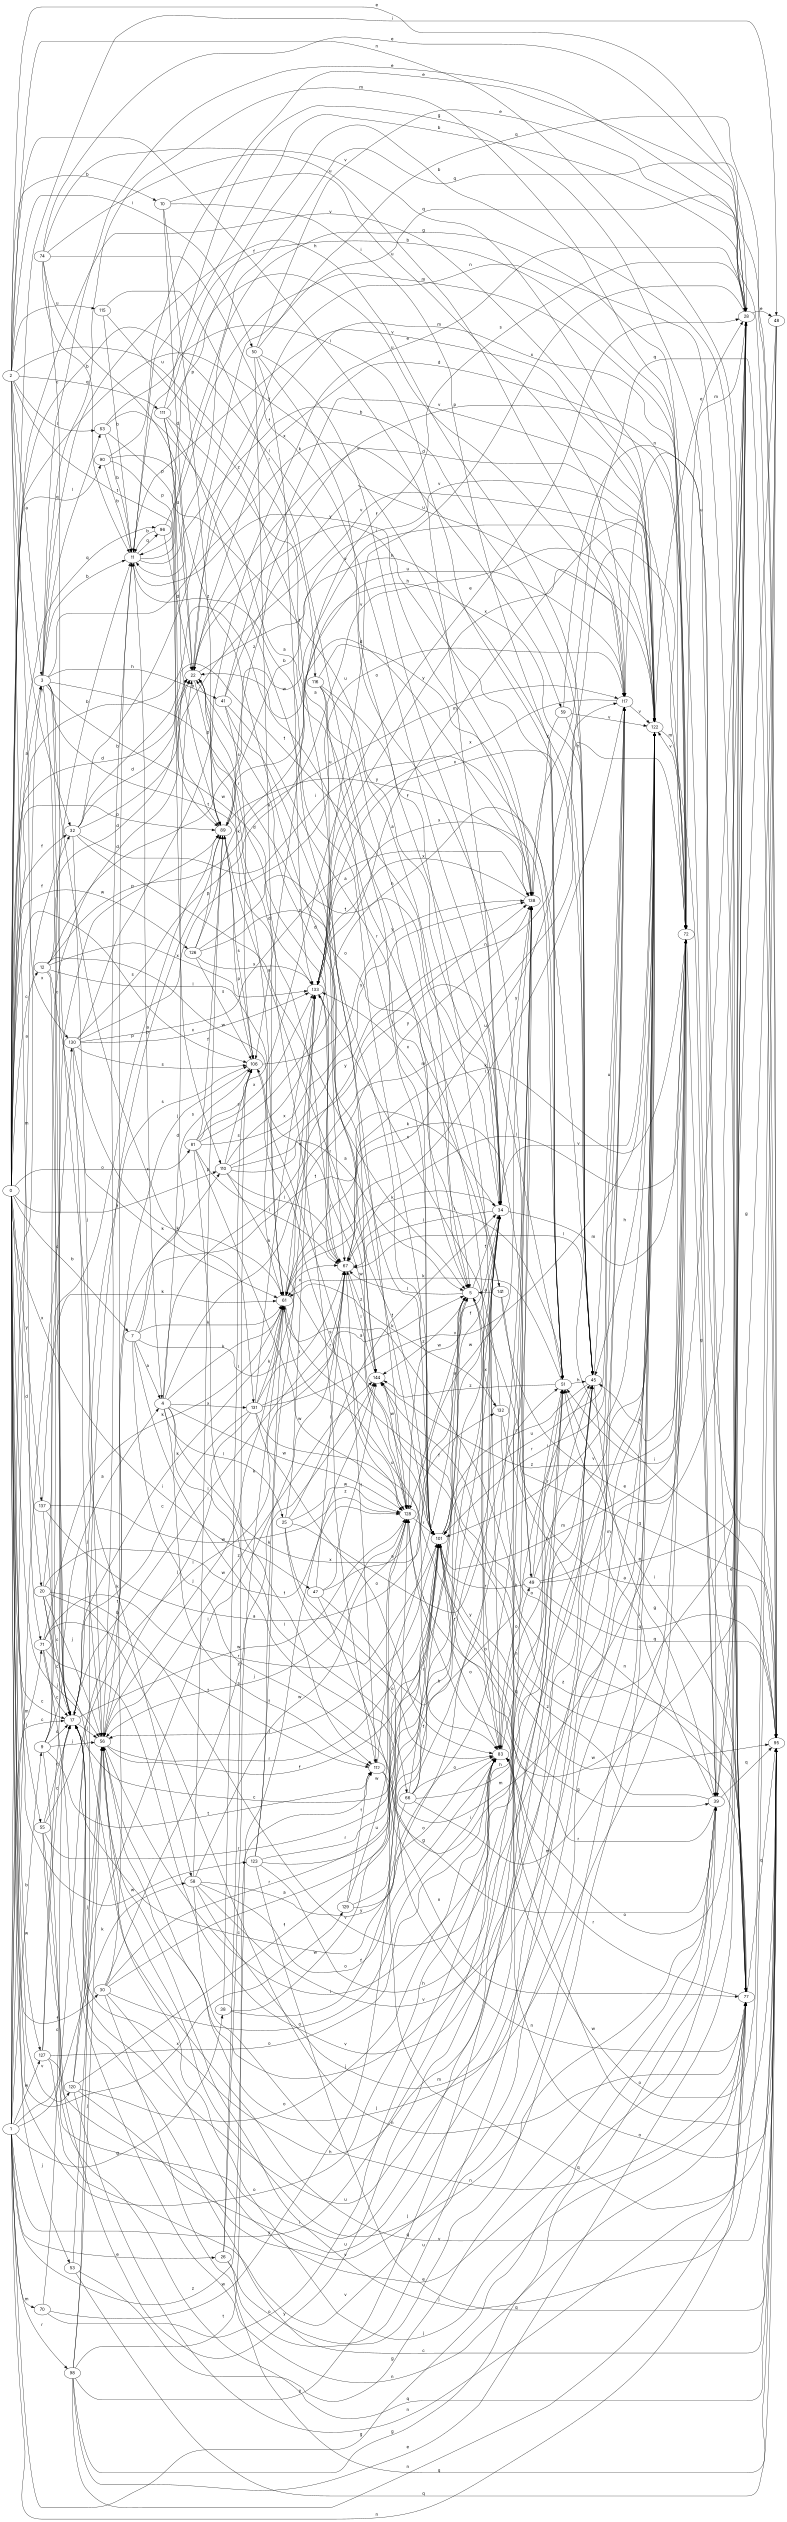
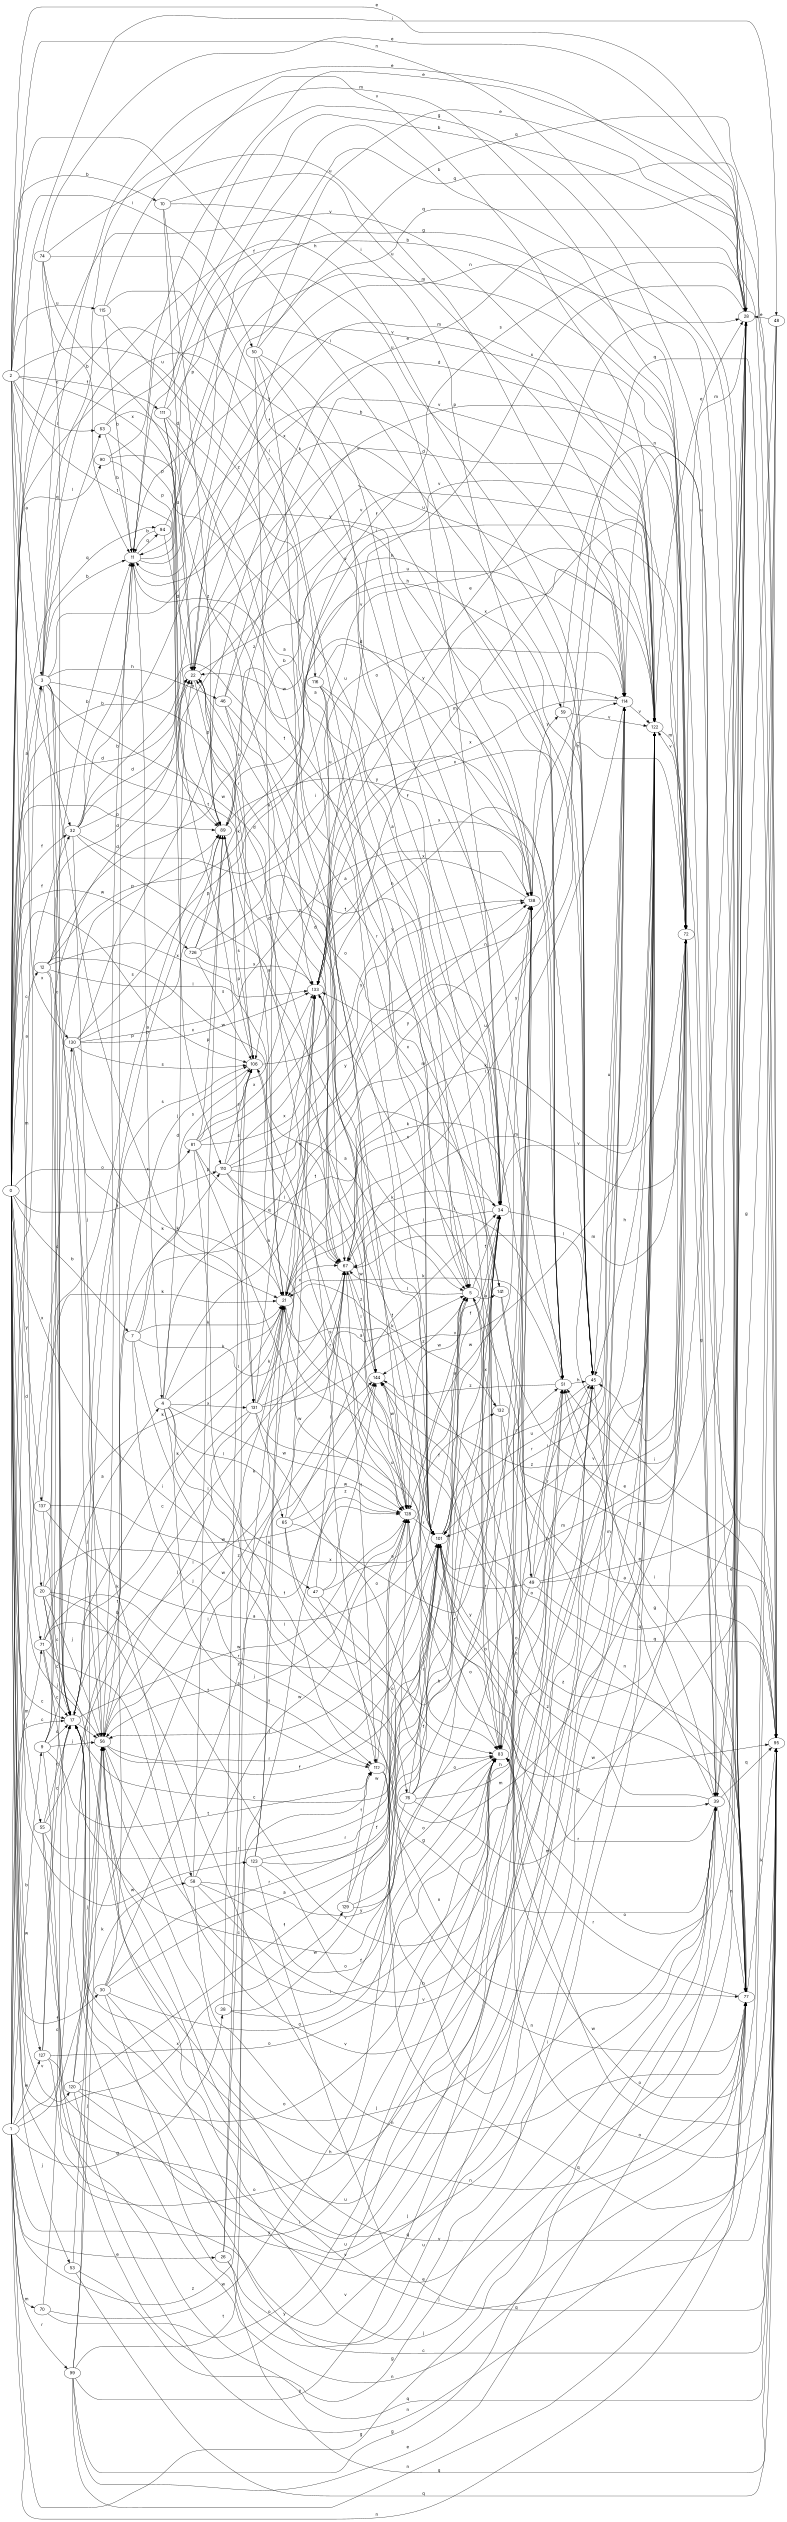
  strict digraph {
    fontname=Inter
    rankdir=LR
    node [fontname=Inter]
    edge [fontname=Inter]
    0
    3
    7
    12
    17
    20
    22
    30
    32
    47
    48
    49
    53
    55
    56
    81
    83
    89
    90
-   94 [label=96]
+   94
    106
    110
    120
    122
    123
-   126
+   126 [label=726]
    127
    129
    137
    138
    141
    58
    28
    63
    131
    11
-   41
+   41 [label=46]
    45
    59
    72
    101
    112
    128
    39
    77
    34
    4
-   61
+   61 [label=21]
    67
-   117
+   117 [label=114]
    133
    95
    51
    144
    5
    74
    1
    9
    26
    38
    70
    71
-   98
+   98 [label=99]
    130
    2
    10
    50
    111
    115
    116
-   65 [label=25]
-   66
+   65
+   66 [label=76]
    132
    0 -> 3 [label=a]
    0 -> 7 [label=b]
    0 -> 12 [label=c]
    0 -> 17 [label=c]
    0 -> 20 [label=d]
    0 -> 22 [label=d]
    0 -> 30 [label=f]
    0 -> 32 [label=f]
    0 -> 47 [label=i]
    0 -> 48 [label=i]
    0 -> 49 [label=i]
    0 -> 53 [label=j]
    0 -> 55 [label=j]
    0 -> 56 [label=j]
    0 -> 81 [label=o]
    0 -> 83 [label=o]
    0 -> 89 [label=p]
    0 -> 90 [label=q]
    0 -> 94 [label=q]
    0 -> 106 [label=s]
    0 -> 110 [label=t]
    0 -> 120 [label=v]
    0 -> 122 [label=v]
    0 -> 123 [label=w]
    0 -> 126 [label=w]
    0 -> 127 [label=w]
    0 -> 129 [label=x]
    0 -> 137 [label=y]
    0 -> 138 [label=y]
    0 -> 141 [label=z]
    3 -> 17 [label=c]
    3 -> 58 [label=k]
    3 -> 28 [label=e]
    3 -> 63 [label=l]
    3 -> 131 [label=x]
    3 -> 11 [label=b]
    3 -> 41 [label=h]
    3 -> 45 [label=h]
    3 -> 59 [label=k]
    3 -> 72 [label=m]
    3 -> 101 [label=r]
    3 -> 112 [label=t]
    3 -> 128 [label=w]
    7 -> 106 [label=s]
    7 -> 39 [label=g]
    7 -> 77 [label=n]
    7 -> 34 [label=f]
-   7 -> 4 [label=a]
    7 -> 61 [label=k]
    7 -> 67 [label=l]
    12 -> 17 [label=c]
    12 -> 22 [label=d]
    12 -> 122 [label=v]
    12 -> 128 [label=w]
    12 -> 61 [label=k]
    12 -> 67 [label=l]
    12 -> 117 [label=u]
    12 -> 133 [label=x]
    17 -> 56 [label=j]
    17 -> 106 [label=s]
    17 -> 45 [label=h]
    17 -> 128 [label=w]
    17 -> 61 [label=k]
    17 -> 67 [label=l]
    17 -> 117 [label=u]
    20 -> 17 [label=c]
    20 -> 22 [label=d]
    20 -> 56 [label=j]
    20 -> 122 [label=v]
    20 -> 128 [label=w]
    20 -> 77 [label=n]
    20 -> 95 [label=q]
    22 -> 89 [label=p]
    22 -> 45 [label=h]
    22 -> 72 [label=m]
    22 -> 77 [label=n]
    22 -> 61 [label=k]
    22 -> 51 [label=i]
    30 -> 83 [label=o]
    30 -> 28 [label=e]
    30 -> 11 [label=b]
    30 -> 101 [label=r]
    30 -> 95 [label=q]
    30 -> 144 [label=z]
    30 -> 5 [label=a]
    32 -> 22 [label=d]
    32 -> 56 [label=j]
    32 -> 122 [label=v]
-   90 -> 11 [label=b]
+   32 -> 11 [label=b]
    32 -> 34 [label=f]
    32 -> 95 [label=q]
    32 -> 51 [label=i]
    32 -> 5 [label=a]
    47 -> 72 [label=m]
    47 -> 77 [label=n]
    47 -> 67 [label=l]
    47 -> 144 [label=z]
    47 -> 5 [label=a]
    48 -> 56 [label=j]
    48 -> 83 [label=o]
-   28 -> 48 [label=e]
+   48 -> 28 [label=e]
    48 -> 128 [label=w]
    48 -> 39 [label=g]
-   83 -> 49 [label=o]
+   49 -> 83 [label=o]
    49 -> 122 [label=v]
    49 -> 28 [label=e]
    49 -> 72 [label=m]
    49 -> 101 [label=r]
    49 -> 61 [label=k]
    49 -> 95 [label=q]
    49 -> 51 [label=i]
    53 -> 56 [label=j]
    53 -> 39 [label=g]
    53 -> 95 [label=q]
    55 -> 17 [label=c]
    55 -> 122 [label=v]
    55 -> 101 [label=r]
    55 -> 67 [label=l]
    55 -> 95 [label=q]
    56 -> 11 [label=b]
    56 -> 101 [label=r]
    56 -> 34 [label=f]
    56 -> 51 [label=i]
    56 -> 144 [label=z]
-   81 -> 89 [label=f]
+   81 -> 89 [label=p]
    81 -> 138 [label=y]
    81 -> 28 [label=e]
    81 -> 45 [label=h]
    81 -> 112 [label=t]
    81 -> 128 [label=w]
-   81 -> 67 [label=l]
+   81 -> 67 [label=q]
    81 -> 133 [label=x]
    83 -> 45 [label=h]
    89 -> 106 [label=s]
    89 -> 122 [label=v]
    89 -> 138 [label=y]
    89 -> 45 [label=h]
    89 -> 101 [label=r]
    90 -> 89 [label=p]
    90 -> 28 [label=e]
    90 -> 34 [label=f]
    94 -> 22 [label=d]
    94 -> 11 [label=b]
    94 -> 72 [label=m]
    106 -> 56 [label=j]
    106 -> 89 [label=p]
    106 -> 138 [label=y]
    106 -> 61 [label=k]
    110 -> 106 [label=s]
    110 -> 72 [label=m]
    110 -> 101 [label=r]
    110 -> 77 [label=n]
    110 -> 67 [label=l]
    110 -> 51 [label=i]
    110 -> 5 [label=a]
    120 -> 56 [label=j]
    120 -> 83 [label=o]
    120 -> 77 [label=n]
    120 -> 34 [label=f]
    120 -> 67 [label=l]
    120 -> 117 [label=u]
    122 -> 22 [label=d]
    122 -> 56 [label=j]
    122 -> 28 [label=e]
    122 -> 45 [label=h]
    122 -> 72 [label=m]
    122 -> 101 [label=r]
    122 -> 133 [label=x]
    123 -> 45 [label=h]
    123 -> 101 [label=r]
-   123 -> 34 [label=u]
+   123 -> 34 [label=f]
    123 -> 61 [label=k]
    123 -> 133 [label=x]
    123 -> 95 [label=q]
    126 -> 83 [label=o]
    126 -> 89 [label=p]
    126 -> 106 [label=s]
    126 -> 34 [label=f]
    126 -> 117 [label=u]
    126 -> 133 [label=x]
    127 -> 17 [label=c]
    127 -> 83 [label=o]
    127 -> 89 [label=p]
    127 -> 122 [label=v]
    127 -> 51 [label=i]
    129 -> 83 [label=o]
    129 -> 112 [label=t]
    129 -> 128 [label=w]
    129 -> 34 [label=f]
    137 -> 17 [label=c]
    137 -> 128 [label=w]
    137 -> 61 [label=k]
    137 -> 5 [label=a]
    138 -> 22 [label=d]
    138 -> 128 [label=w]
    138 -> 133 [label=x]
    138 -> 95 [label=q]
    141 -> 28 [label=e]
    141 -> 133 [label=x]
    141 -> 95 [label=q]
-   141 -> 5 [label=a]
+   5 -> 141 [label=a]
    58 -> 83 [label=o]
    58 -> 89 [label=p]
    58 -> 122 [label=v]
    58 -> 138 [label=y]
-   58 -> 72 [label=m]
    58 -> 128 [label=w]
    58 -> 77 [label=n]
    28 -> 83 [label=o]
    28 -> 106 [label=s]
    28 -> 11 [label=b]
    28 -> 72 [label=m]
    28 -> 133 [label=x]
    28 -> 51 [label=i]
    28 -> 144 [label=z]
    63 -> 89 [label=p]
    63 -> 11 [label=b]
    63 -> 51 [label=i]
    63 -> 5 [label=a]
    131 -> 17 [label=c]
    131 -> 56 [label=j]
    131 -> 83 [label=o]
    131 -> 122 [label=v]
    131 -> 61 [label=k]
    131 -> 67 [label=l]
    131 -> 133 [label=x]
    131 -> 95 [label=q]
    131 -> 5 [label=a]
    11 -> 94 [label=q]
    11 -> 122 [label=v]
    11 -> 138 [label=y]
    11 -> 39 [label=g]
    11 -> 4 [label=a]
    11 -> 95 [label=q]
    41 -> 106 [label=s]
    41 -> 122 [label=v]
    41 -> 101 [label=r]
    41 -> 117 [label=u]
    41 -> 5 [label=a]
-   45 -> 56 [label=j]
    45 -> 11 [label=b]
    45 -> 101 [label=r]
    45 -> 39 [label=g]
    45 -> 117 [label=u]
    45 -> 133 [label=x]
    59 -> 122 [label=v]
-   59 -> 138 [label=y]
+   138 -> 59 [label=y]
    59 -> 45 [label=h]
    59 -> 77 [label=n]
    72 -> 22 [label=d]
    72 -> 89 [label=p]
    72 -> 122 [label=v]
    72 -> 11 [label=b]
    72 -> 45 [label=h]
    72 -> 39 [label=g]
    72 -> 61 [label=k]
    72 -> 144 [label=z]
    101 -> 17 [label=c]
    101 -> 22 [label=d]
    101 -> 56 [label=j]
    101 -> 83 [label=o]
    101 -> 11 [label=b]
    101 -> 72 [label=m]
    101 -> 39 [label=g]
    101 -> 34 [label=f]
    101 -> 117 [label=u]
    101 -> 5 [label=a]
    112 -> 34 [label=f]
    112 -> 95 [label=q]
-   112 -> 51 [label=i]
+   112 -> 39 [label=i]
    128 -> 56 [label=j]
    128 -> 106 [label=s]
    128 -> 101 [label=r]
    39 -> 56 [label=j]
    39 -> 28 [label=e]
    39 -> 101 [label=r]
+   39 -> 77 [label=n]
    39 -> 95 [label=q]
    39 -> 51 [label=i]
    39 -> 144 [label=z]
    77 -> 56 [label=j]
    77 -> 11 [label=b]
    77 -> 101 [label=r]
    77 -> 61 [label=k]
-   77 -> 95 [label=q]
+   77 -> 95 [label=k]
    77 -> 51 [label=i]
    34 -> 122 [label=v]
    34 -> 138 [label=y]
    34 -> 72 [label=m]
    34 -> 61 [label=k]
    34 -> 67 [label=l]
    4 -> 22 [label=d]
    4 -> 138 [label=y]
    4 -> 131 [label=x]
    4 -> 72 [label=m]
    4 -> 112 [label=t]
    4 -> 128 [label=w]
    4 -> 61 [label=k]
    4 -> 65 [label=l]
    4 -> 66 [label=l]
    4 -> 132 [label=x]
    61 -> 56 [label=j]
    61 -> 83 [label=o]
    61 -> 138 [label=y]
    61 -> 77 [label=n]
    61 -> 133 [label=x]
    67 -> 22 [label=d]
-   67 -> 72 [label=l]
+   67 -> 72 [label=m]
    67 -> 112 [label=t]
    67 -> 117 [label=u]
    67 -> 144 [label=z]
    117 -> 122 [label=v]
    117 -> 101 [label=r]
    117 -> 67 [label=l]
    117 -> 133 [label=x]
    133 -> 22 [label=d]
    133 -> 128 [label=w]
    133 -> 67 [label=l]
    95 -> 17 [label=c]
    95 -> 83 [label=o]
    95 -> 128 [label=w]
    95 -> 67 [label=l]
    95 -> 117 [label=u]
    95 -> 5 [label=a]
    51 -> 83 [label=o]
    51 -> 45 [label=h]
    51 -> 61 [label=k]
    51 -> 67 [label=l]
    51 -> 133 [label=x]
    51 -> 144 [label=z]
    144 -> 128 [label=w]
    144 -> 67 [label=l]
    5 -> 83 [label=o]
    5 -> 128 [label=w]
    5 -> 34 [label=f]
    5 -> 67 [label=l]
    5 -> 144 [label=z]
    5 -> 132 [label=x]
    74 -> 17 [label=c]
-   74 -> 122 [label=v]
+   115 -> 122 [label=v]
    74 -> 28 [label=e]
    74 -> 11 [label=b]
    74 -> 34 [label=f]
    74 -> 117 [label=u]
    74 -> 144 [label=z]
    1 -> 3 [label=a]
    1 -> 17 [label=c]
    1 -> 32 [label=f]
    1 -> 110 [label=t]
    1 -> 127 [label=w]
    1 -> 138 [label=y]
    1 -> 58 [label=k]
    1 -> 39 [label=g]
    1 -> 77 [label=n]
    1 -> 144 [label=z]
    1 -> 9 [label=b]
    1 -> 26 [label=e]
    1 -> 38 [label=g]
    1 -> 70 [label=m]
    1 -> 71 [label=m]
    1 -> 98 [label=r]
    1 -> 130 [label=x]
    9 -> 17 [label=c]
    9 -> 56 [label=j]
    9 -> 89 [label=p]
    9 -> 138 [label=y]
    9 -> 11 [label=b]
    9 -> 112 [label=t]
    9 -> 4 [label=a]
    26 -> 106 [label=s]
    26 -> 122 [label=v]
    26 -> 61 [label=k]
    26 -> 117 [label=u]
    38 -> 106 [label=s]
    38 -> 128 [label=w]
    38 -> 34 [label=f]
    70 -> 17 [label=c]
    70 -> 83 [label=o]
    70 -> 128 [label=w]
    71 -> 17 [label=c]
    71 -> 122 [label=v]
    71 -> 101 [label=r]
    71 -> 112 [label=t]
    71 -> 77 [label=n]
    71 -> 61 [label=k]
    98 -> 56 [label=j]
    98 -> 89 [label=p]
    98 -> 138 [label=y]
    98 -> 28 [label=e]
    98 -> 112 [label=t]
    98 -> 39 [label=g]
    98 -> 77 [label=n]
    130 -> 56 [label=j]
    130 -> 106 [label=s]
    130 -> 122 [label=v]
    130 -> 138 [label=y]
    130 -> 28 [label=e]
    130 -> 61 [label=k]
    130 -> 117 [label=u]
    130 -> 133 [label=x]
    2 -> 3 [label=a]
    2 -> 32 [label=f]
    2 -> 110 [label=t]
    2 -> 28 [label=e]
    2 -> 63 [label=l]
+   2 -> 131 [label=x]
    2 -> 77 [label=n]
    2 -> 34 [label=f]
    2 -> 71 [label=m]
    2 -> 130 [label=x]
    2 -> 10 [label=b]
    2 -> 50 [label=i]
-   2 -> 111 [label=q]
+   2 -> 111 [label=t]
    2 -> 115 [label=u]
    2 -> 116 [label=u]
    10 -> 22 [label=d]
    10 -> 89 [label=p]
    10 -> 117 [label=u]
    10 -> 51 [label=i]
    50 -> 83 [label=o]
    50 -> 28 [label=e]
    50 -> 34 [label=f]
    50 -> 61 [label=k]
    50 -> 133 [label=x]
    50 -> 95 [label=q]
    111 -> 22 [label=d]
    111 -> 89 [label=p]
    111 -> 128 [label=w]
    111 -> 39 [label=g]
    111 -> 117 [label=u]
    111 -> 5 [label=a]
    115 -> 11 [label=b]
    115 -> 101 [label=r]
    115 -> 144 [label=z]
    116 -> 138 [label=y]
    116 -> 101 [label=r]
    116 -> 34 [label=f]
    116 -> 67 [label=l]
    116 -> 5 [label=a]
    65 -> 83 [label=o]
    65 -> 45 [label=h]
    65 -> 128 [label=w]
    65 -> 34 [label=f]
    65 -> 133 [label=x]
    65 -> 51 [label=i]
    66 -> 17 [label=c]
    66 -> 83 [label=o]
    66 -> 138 [label=y]
    66 -> 45 [label=h]
    66 -> 72 [label=m]
    66 -> 101 [label=r]
    66 -> 34 [label=f]
    132 -> 77 [label=n]
    132 -> 61 [label=k]
    132 -> 133 [label=x]
    132 -> 95 [label=q]
  }
